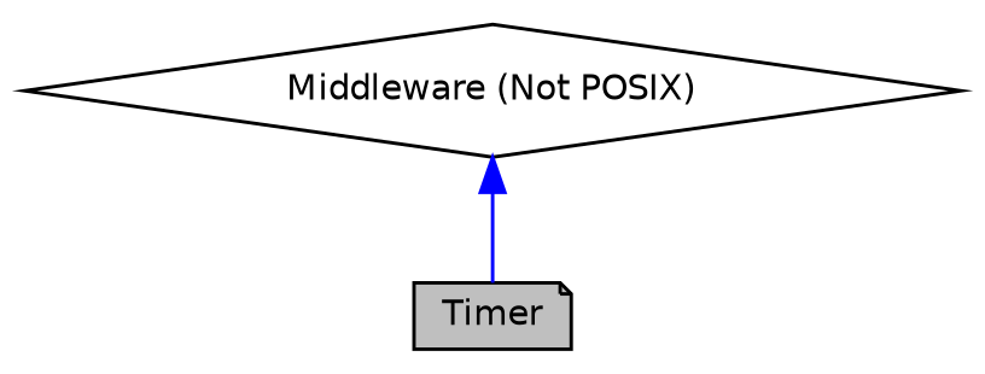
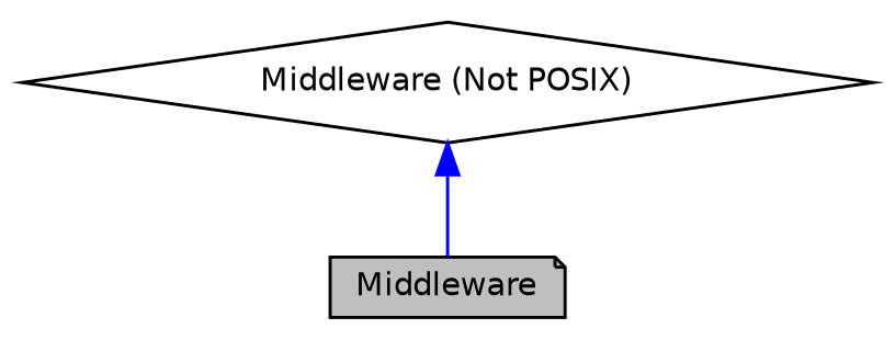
  digraph {
    rankdir=TB
    node [color=black fontname=Helvetica fontsize=10 style=filled]
-   n1 [fillcolor=grey75 fontcolor=black height=0.2 label=Timer shape=note width=0.4]
+   n1 [fillcolor=grey75 fontcolor=black height=0.2 label=Middleware shape=note width=0.4]
    n2 [fillcolor=white height=0.2 label="Middleware (Not POSIX)" shape=diamond width=0.4]
    n2 -> n1 [dir=back fontname=Helvetica fontsize=10 labelfontname=Helvetica labelfontsize=10 shape=plaintext style=solid color=blue]
  }
